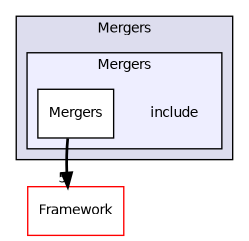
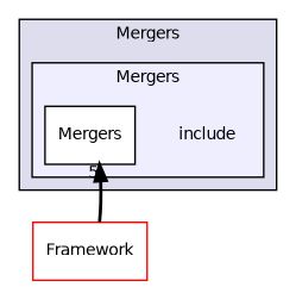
  digraph {
    compound=true
    node [fontname=Helvetica fontsize=10 shape=box]
    n1 [label=include shape=plaintext]
    n2 [color=black fillcolor=white label=Mergers style=filled]
    n3 [color=red label=Framework]
    subgraph cluster_1 {
      bgcolor="#ddddee"
      fontname=Helvetica
      fontsize=10
      label=Mergers
      pencolor=black
      subgraph cluster_2 {
        bgcolor="#eeeeff"
        fontname=Helvetica
        fontsize=10
        pencolor=black
        n1
        n2
      }
    }
-   n2 -> n3 [headlabel=5 labeldistance=1.5 labelfontname=Helvetica labelfontsize=10 style=bold]
+   n3 -> n2 [headlabel=5 labeldistance=1.5 labelfontname=Helvetica labelfontsize=10 style=bold]
  }
